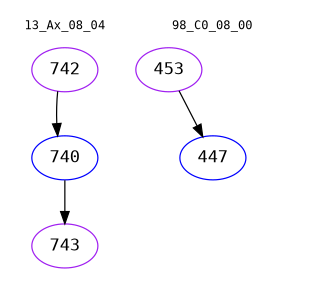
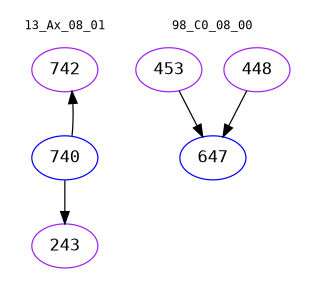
  digraph {
    fontname="DejaVu Sans Mono"
    node [color=purple fontname="DejaVu Sans Mono"]
    edge [color=black fontname="DejaVu Sans Mono"]
    n1 [label=742]
    n2 [color=blue label=740]
-   n3 [label=743]
-   n5 [color=blue label=447]
+   n3 [label=243]
+   n4 [label=448]
+   n5 [color=blue label=647]
    n6 [label=453]
    subgraph cluster_1 {
      color=white
      fontsize=10
-     label="13_Ax_08_04"
+     label="13_Ax_08_01"
      n1
      n2
      n3
    }
    subgraph cluster_2 {
      color=white
      fontsize=10
      label="98_C0_08_00"
+     n4
      n5
      n6
    }
-   n1 -> n2
+   n2 -> n1
    n2 -> n3
+   n4 -> n5
    n6 -> n5
  }
